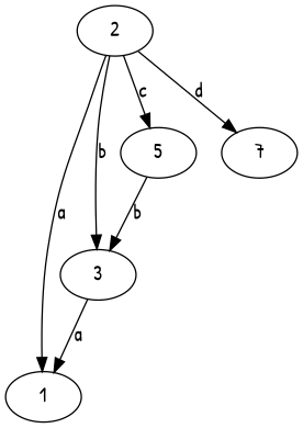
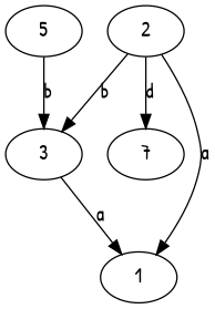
  strict digraph {
    fontname="Patrick Hand"
    node [fontname="Patrick Hand"]
    edge [fontname="Patrick Hand"]
    n1 [label=2]
    1
    3
    5
    7
    n1 -> 1 [label=a]
    n1 -> 3 [label=b]
-   n1 -> 5 [label=c]
    n1 -> 7 [label=d]
    3 -> 1 [label=a]
    5 -> 3 [label=b]
  }
